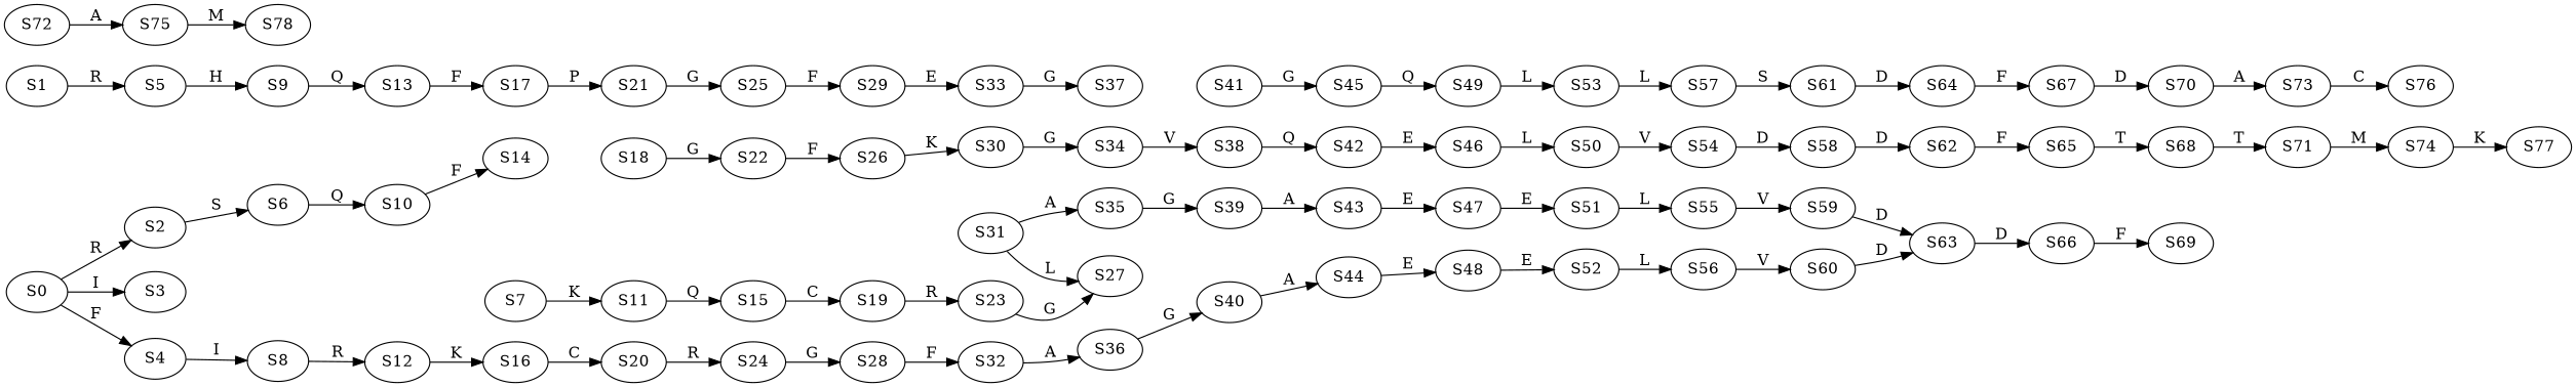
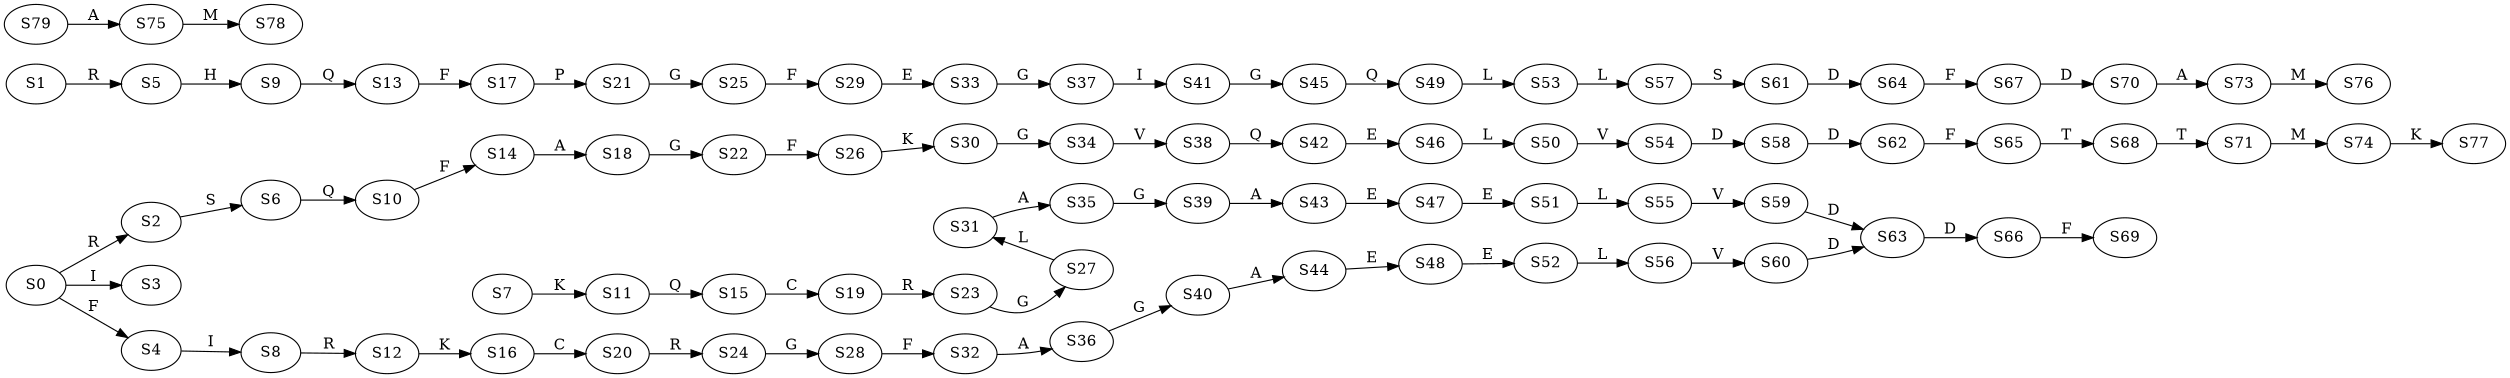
  strict digraph {
    rankdir=LR
    S0
    S2
    S3
    S4
    S1
    S5
    S6
    S8
    S9
    S10
    S7
    S11
    S12
    S13
    S14
    S15
    S16
    S17
    S18
    S19
    S20
    S21
    S22
    S23
    S24
    S25
    S26
    S27
    S28
    S29
    S30
    S31
    S32
    S33
    S34
    S35
    S36
    S37
    S38
    S39
    S40
    S41
    S42
    S43
    S44
    S45
    S46
    S47
    S48
    S49
    S50
    S51
    S52
    S53
    S54
    S55
    S56
    S57
    S58
    S59
    S60
    S61
    S62
    S63
    S64
    S65
    S66
    S67
    S68
    S69
    S70
    S71
    S73
    S74
-   S72
+   S72 [label=S79]
    S75
    S76
    S77
    S78
    S0 -> S2 [label=R]
    S0 -> S3 [label=I]
    S0 -> S4 [label=F]
    S2 -> S6 [label=S]
    S4 -> S8 [label=I]
    S1 -> S5 [label=R]
    S5 -> S9 [label=H]
    S6 -> S10 [label=Q]
    S8 -> S12 [label=R]
    S9 -> S13 [label=Q]
    S10 -> S14 [label=F]
    S7 -> S11 [label=K]
    S11 -> S15 [label=Q]
    S12 -> S16 [label=K]
    S13 -> S17 [label=F]
+   S14 -> S18 [label=A]
    S15 -> S19 [label=C]
    S16 -> S20 [label=C]
    S17 -> S21 [label=P]
    S18 -> S22 [label=G]
    S19 -> S23 [label=R]
    S20 -> S24 [label=R]
    S21 -> S25 [label=G]
    S22 -> S26 [label=F]
    S23 -> S27 [label=G]
    S24 -> S28 [label=G]
    S25 -> S29 [label=F]
    S26 -> S30 [label=K]
-   S31 -> S27 [label=L]
+   S27 -> S31 [label=L]
    S28 -> S32 [label=F]
    S29 -> S33 [label=E]
    S30 -> S34 [label=G]
    S31 -> S35 [label=A]
    S32 -> S36 [label=A]
    S33 -> S37 [label=G]
    S34 -> S38 [label=V]
    S35 -> S39 [label=G]
    S36 -> S40 [label=G]
+   S37 -> S41 [label=I]
    S38 -> S42 [label=Q]
    S39 -> S43 [label=A]
    S40 -> S44 [label=A]
    S41 -> S45 [label=G]
    S42 -> S46 [label=E]
    S43 -> S47 [label=E]
    S44 -> S48 [label=E]
    S45 -> S49 [label=Q]
    S46 -> S50 [label=L]
    S47 -> S51 [label=E]
    S48 -> S52 [label=E]
    S49 -> S53 [label=L]
    S50 -> S54 [label=V]
    S51 -> S55 [label=L]
    S52 -> S56 [label=L]
    S53 -> S57 [label=L]
    S54 -> S58 [label=D]
    S55 -> S59 [label=V]
    S56 -> S60 [label=V]
    S57 -> S61 [label=S]
    S58 -> S62 [label=D]
    S59 -> S63 [label=D]
    S60 -> S63 [label=D]
    S61 -> S64 [label=D]
    S62 -> S65 [label=F]
    S63 -> S66 [label=D]
    S64 -> S67 [label=F]
    S65 -> S68 [label=T]
    S66 -> S69 [label=F]
    S67 -> S70 [label=D]
    S68 -> S71 [label=T]
    S70 -> S73 [label=A]
    S71 -> S74 [label=M]
-   S73 -> S76 [label=C]
+   S73 -> S76 [label=M]
    S74 -> S77 [label=K]
    S72 -> S75 [label=A]
    S75 -> S78 [label=M]
  }
